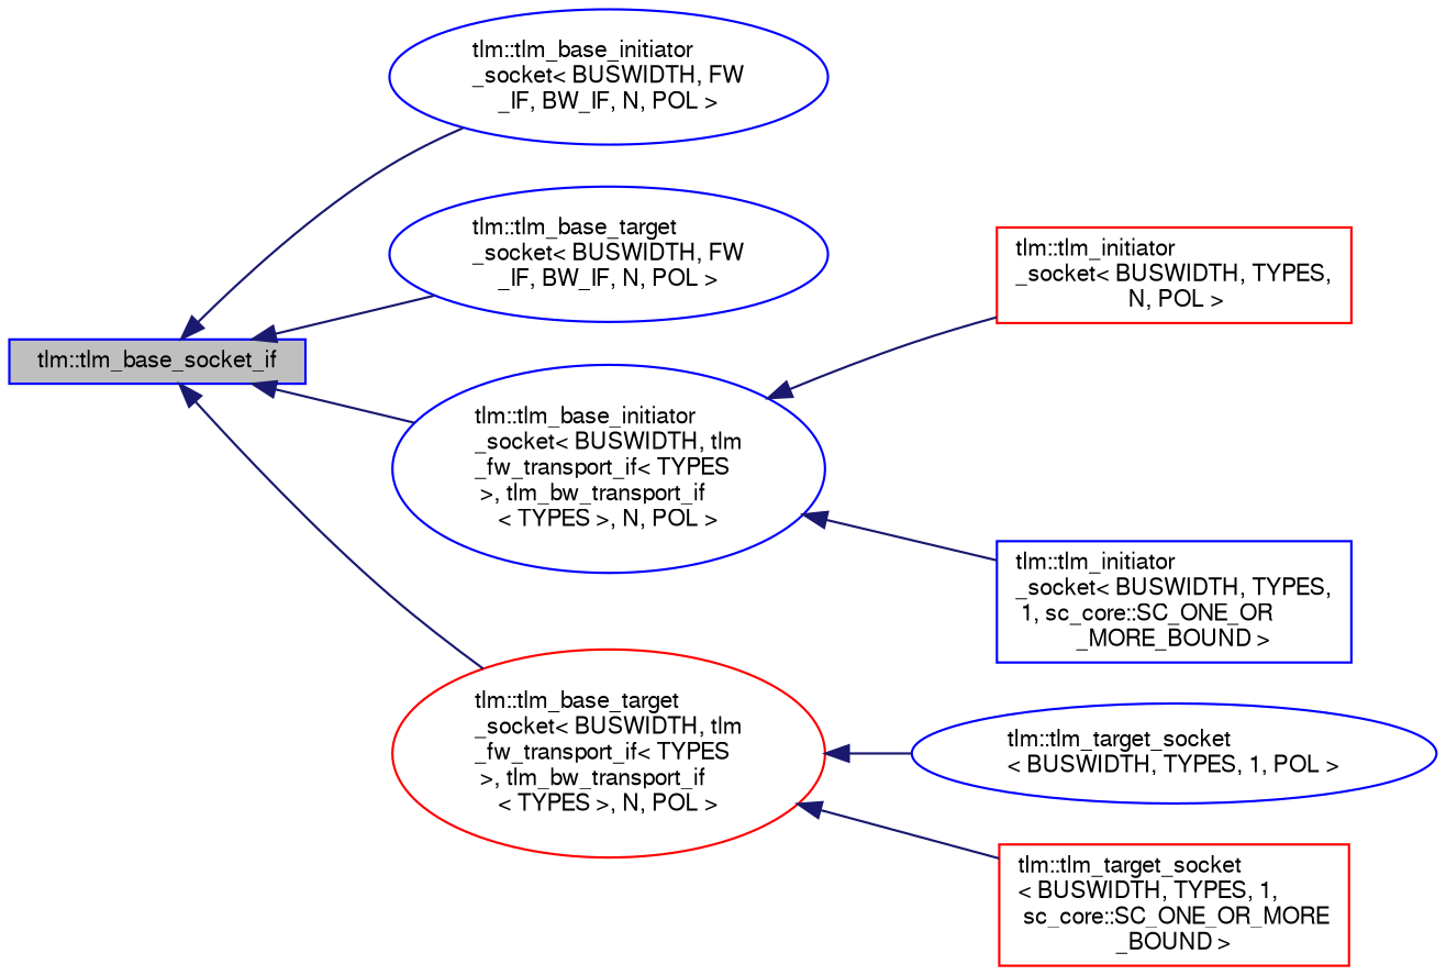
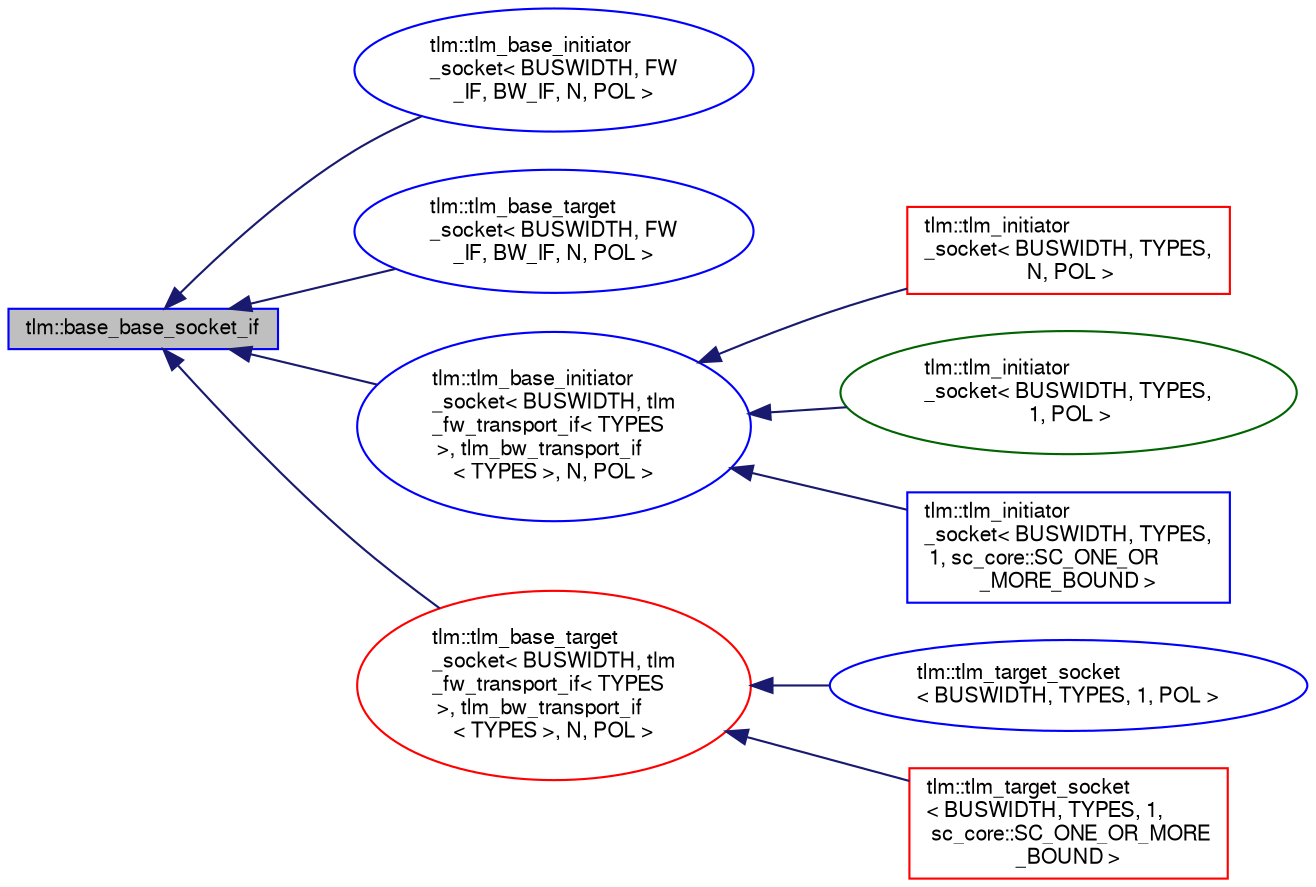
  digraph {
    rankdir=LR
    node [color=blue fillcolor=white fontname=FreeSans fontsize=10 shape=ellipse style=filled]
    edge [color=midnightblue dir=back fontname=FreeSans fontsize=10 labelfontname=FreeSans labelfontsize=10 style=solid]
-   n1 [fillcolor=grey75 fontcolor=black height=0.2 label="tlm::tlm_base_socket_if" shape=box width=0.4]
+   n1 [fillcolor=grey75 fontcolor=black height=0.2 label="tlm::base_base_socket_if" shape=box width=0.4]
    n2 [height=0.2 label="tlm::tlm_base_initiator\l_socket\< BUSWIDTH, FW\l_IF, BW_IF, N, POL \>" width=0.4]
    n3 [height=0.2 label="tlm::tlm_base_target\l_socket\< BUSWIDTH, FW\l_IF, BW_IF, N, POL \>" width=0.4]
    n4 [height=0.2 label="tlm::tlm_base_initiator\l_socket\< BUSWIDTH, tlm\l_fw_transport_if\< TYPES\l \>, tlm_bw_transport_if\l\< TYPES \>, N, POL \>" width=0.4]
    n5 [color=red height=0.2 label="tlm::tlm_base_target\l_socket\< BUSWIDTH, tlm\l_fw_transport_if\< TYPES\l \>, tlm_bw_transport_if\l\< TYPES \>, N, POL \>" width=0.4]
    n6 [color=red height=0.2 label="tlm::tlm_initiator\l_socket\< BUSWIDTH, TYPES,\l N, POL \>" shape=box width=0.4]
+   n7 [color=darkgreen height=0.2 label="tlm::tlm_initiator\l_socket\< BUSWIDTH, TYPES,\l 1, POL \>" width=0.4]
    n8 [height=0.2 label="tlm::tlm_initiator\l_socket\< BUSWIDTH, TYPES,\l 1, sc_core::SC_ONE_OR\l_MORE_BOUND \>" shape=box width=0.4]
    n9 [height=0.2 label="tlm::tlm_target_socket\l\< BUSWIDTH, TYPES, 1, POL \>" width=0.4]
    n10 [color=red height=0.2 label="tlm::tlm_target_socket\l\< BUSWIDTH, TYPES, 1,\l sc_core::SC_ONE_OR_MORE\l_BOUND \>" shape=box width=0.4]
    n1 -> n2
    n1 -> n3
    n1 -> n4
    n1 -> n5
    n4 -> n6
+   n4 -> n7
    n4 -> n8
    n5 -> n9
    n5 -> n10
  }
